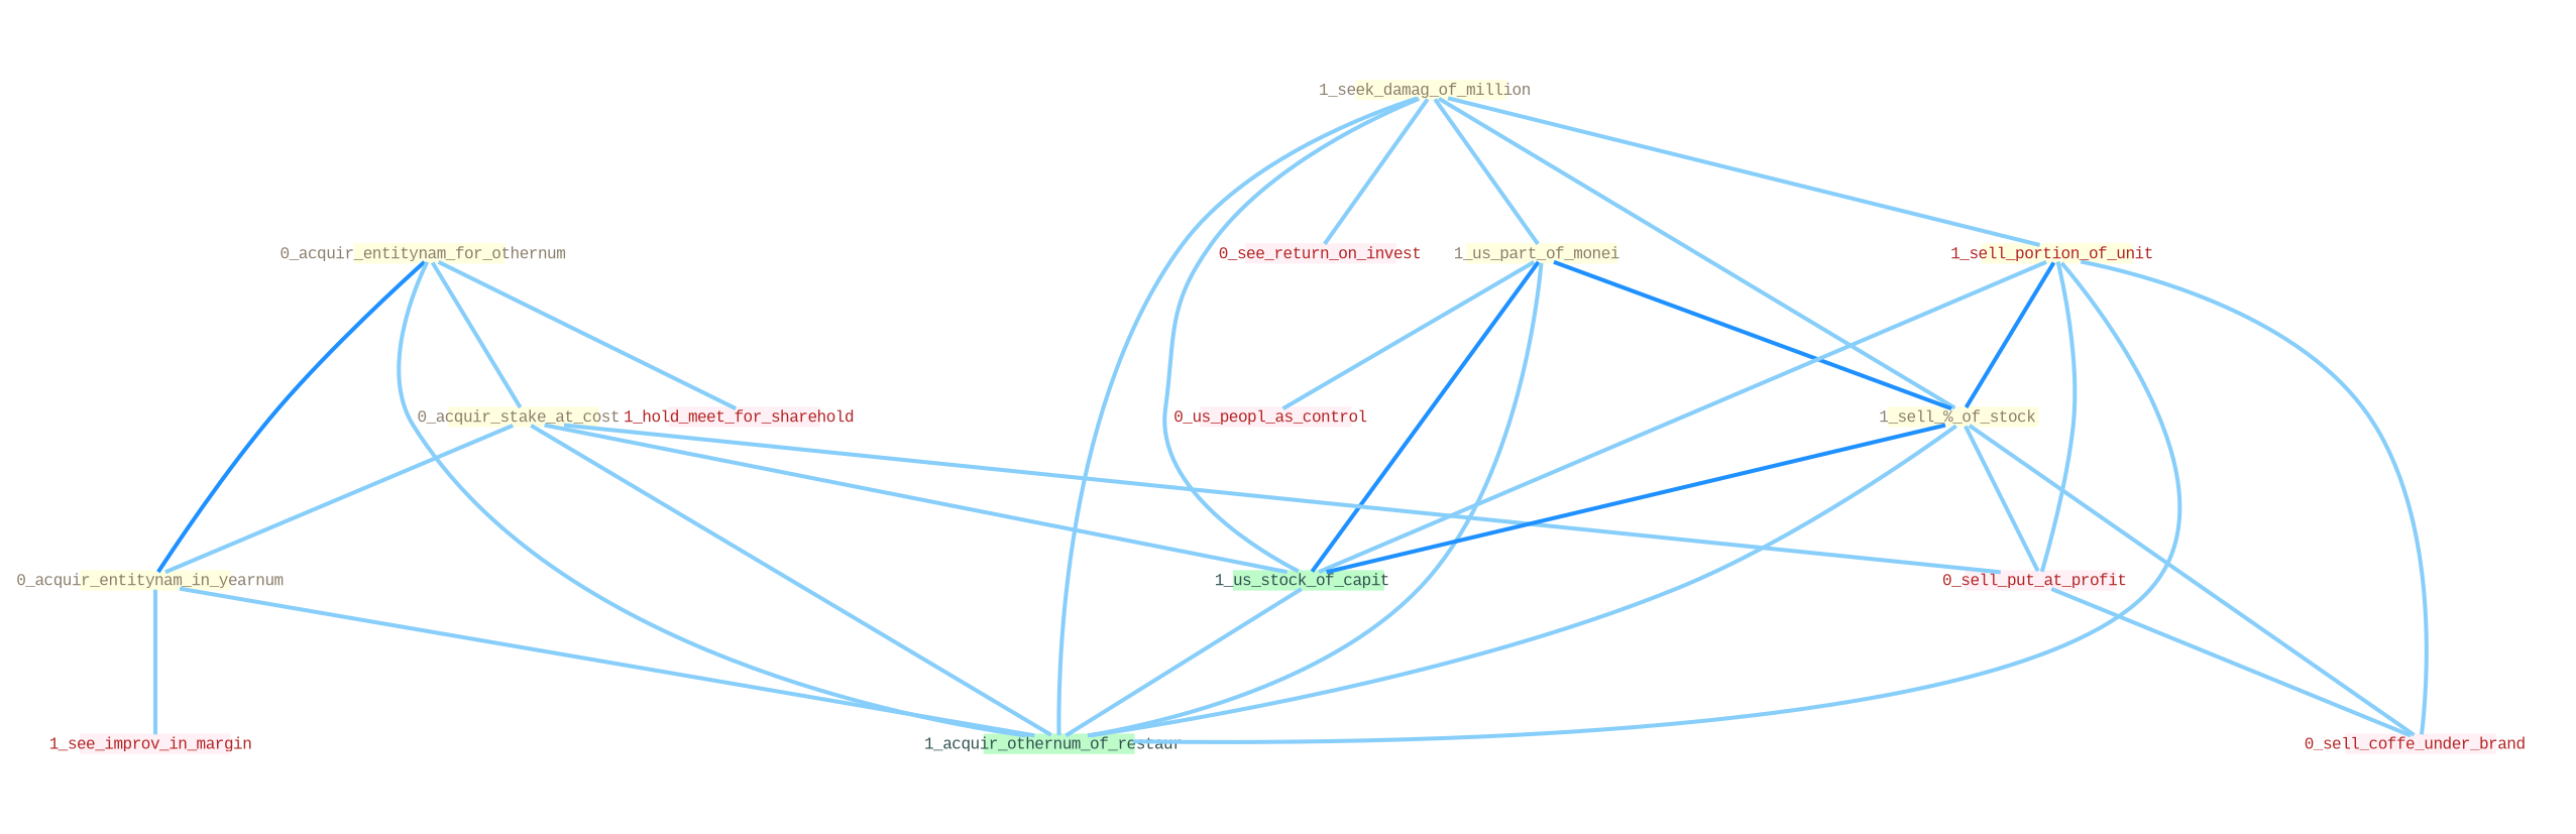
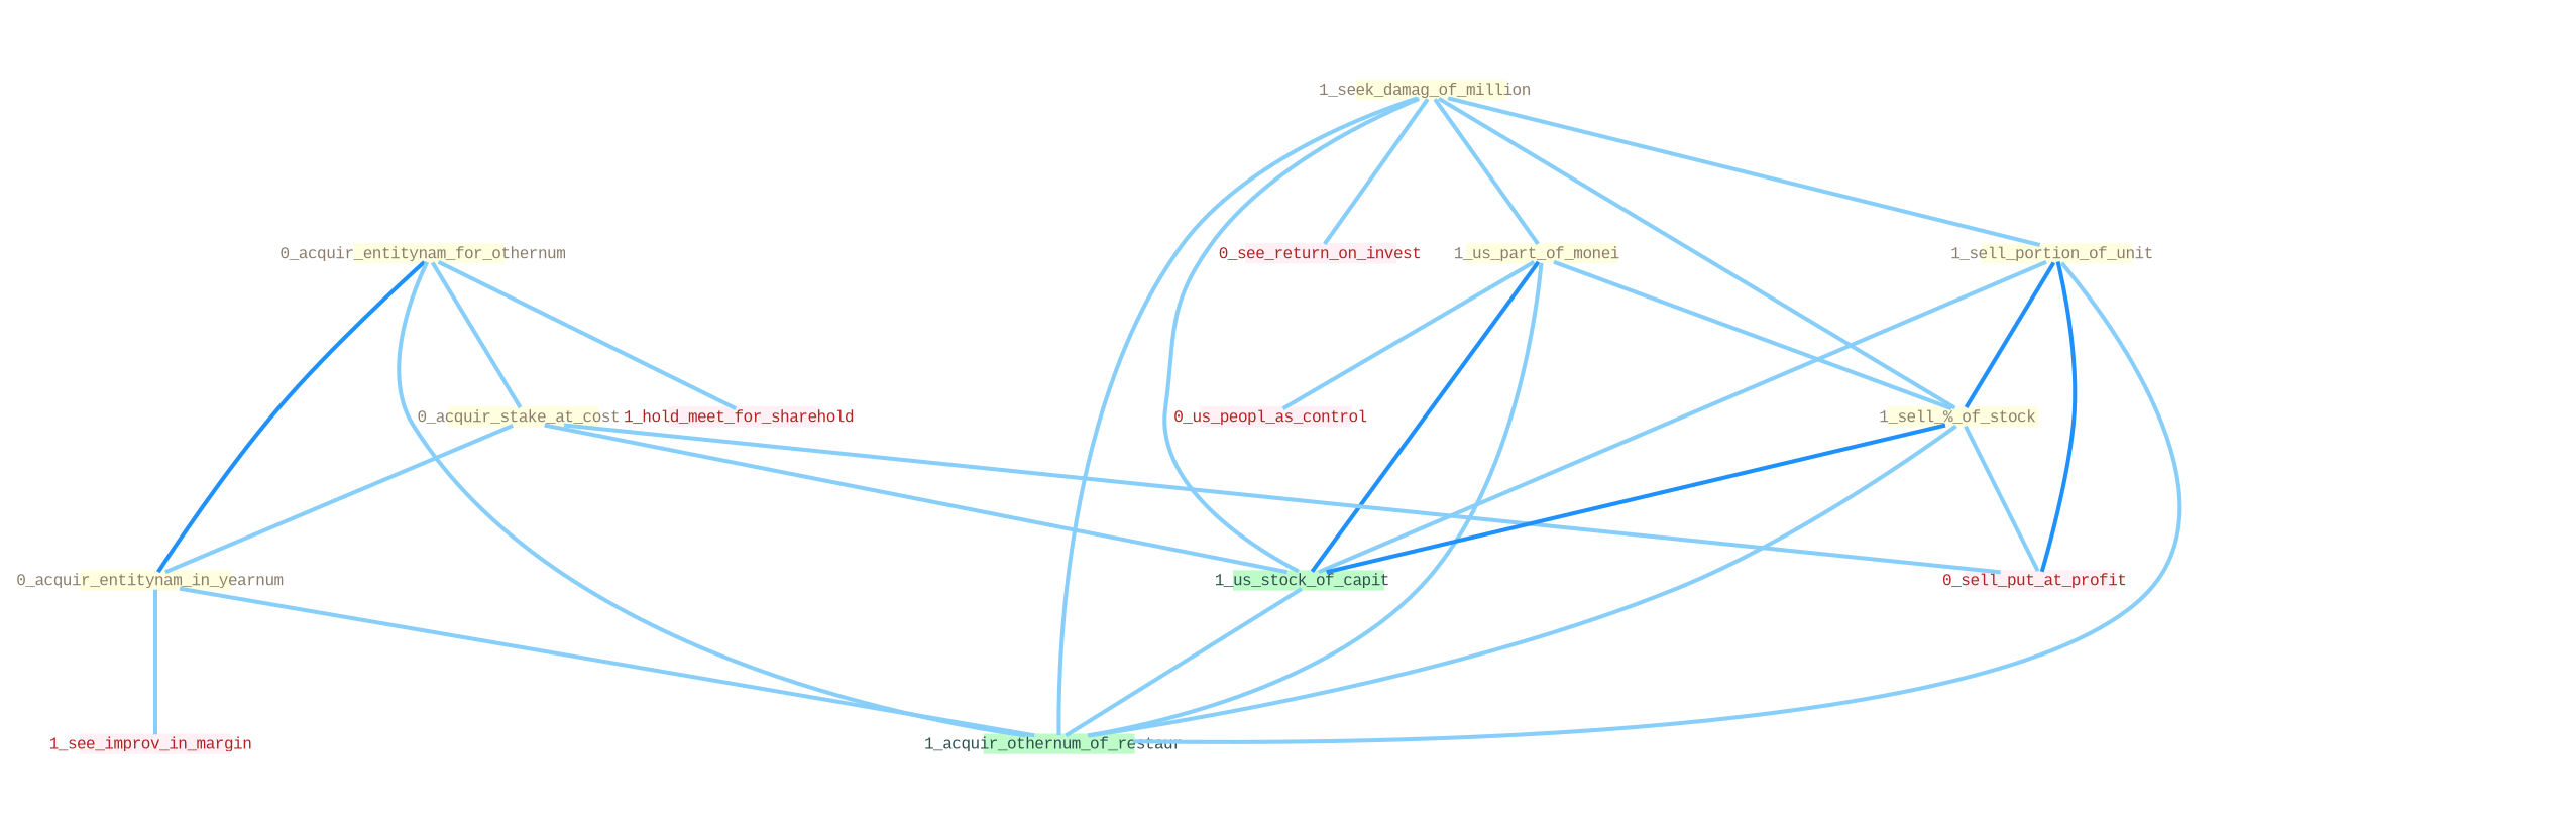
  graph {
    fontname="Liberation Mono"
    node [color="#ffffe0" fixedsize=true fontcolor="#8b7d6b" fontname="Liberation Mono" fontsize=4 shape=polygon style=filled]
    edge [color="#87cefa" fontname="Liberation Mono" w=1]
    "1_seek_damag_of_million " [height=.06 width=.5]
    "0_acquir_entitynam_for_othernum " [height=.06 width=.5]
    "1_us_part_of_monei " [height=.06 width=.5]
-   "1_sell_portion_of_unit " [fontcolor="#b22222" height=.06 width=.5]
+   "1_sell_portion_of_unit " [height=.06 width=.5]
    "0_acquir_stake_at_cost " [height=.06 width=.5]
    "1_sell_%_of_stock " [height=.06 width=.5]
    "0_acquir_entitynam_in_yearnum " [height=.06 width=.5]
    "0_us_peopl_as_control " [color="#fff0f5" fontcolor="#b22222" height=.06 width=.5]
    "0_sell_put_at_profit " [color="#fff0f5" fontcolor="#b22222" height=.06 width=.5]
    n10 [color="#fff0f5" fontcolor="#b22222" height=.06 label="0_see_return_on_invest" width=.5]
    "1_see_improv_in_margin " [color="#fff0f5" fontcolor="#b22222" height=.06 width=.5]
-   "0_sell_coffe_under_brand " [color="#fff0f5" fontcolor="#b22222" height=.06 width=.5]
    "1_hold_meet_for_sharehold " [color="#fff0f5" fontcolor="#b22222" height=.06 width=.5]
    "1_us_stock_of_capit " [color="#BDFCC9" fontcolor="#2f4f4f" height=.06 width=.5]
    "1_acquir_othernum_of_restaur " [color="#BDFCC9" fontcolor="#2f4f4f" height=.06 width=.5]
    subgraph sub_1 {
      "1_seek_damag_of_million "
      "0_acquir_entitynam_for_othernum "
      "1_us_part_of_monei "
      "1_sell_portion_of_unit "
      "0_acquir_stake_at_cost "
      "1_sell_%_of_stock "
      "0_acquir_entitynam_in_yearnum "
    }
    subgraph sub_2 {
      "0_us_peopl_as_control "
      "0_sell_put_at_profit "
      n10
      "1_see_improv_in_margin "
-     "0_sell_coffe_under_brand "
      "1_hold_meet_for_sharehold "
    }
    "1_seek_damag_of_million " -- "1_us_part_of_monei "
    "1_seek_damag_of_million " -- "1_sell_portion_of_unit "
    "1_seek_damag_of_million " -- "1_sell_%_of_stock "
    "1_seek_damag_of_million " -- n10
    "1_seek_damag_of_million " -- "1_us_stock_of_capit "
    "1_seek_damag_of_million " -- "1_acquir_othernum_of_restaur "
    "0_acquir_entitynam_for_othernum " -- "0_acquir_stake_at_cost "
    "0_acquir_entitynam_for_othernum " -- "0_acquir_entitynam_in_yearnum " [color="#1e90ff" w=2]
    "0_acquir_entitynam_for_othernum " -- "1_hold_meet_for_sharehold "
    "0_acquir_entitynam_for_othernum " -- "1_acquir_othernum_of_restaur "
-   "1_us_part_of_monei " -- "1_sell_%_of_stock " [color="#1e90ff"]
+   "1_us_part_of_monei " -- "1_sell_%_of_stock "
    "1_us_part_of_monei " -- "0_us_peopl_as_control "
    "1_us_part_of_monei " -- "1_us_stock_of_capit " [color="#1e90ff" w=2]
    "1_us_part_of_monei " -- "1_acquir_othernum_of_restaur "
    "1_sell_portion_of_unit " -- "1_sell_%_of_stock " [color="#1e90ff" w=2]
-   "1_sell_portion_of_unit " -- "0_sell_put_at_profit "
-   "1_sell_portion_of_unit " -- "0_sell_coffe_under_brand "
+   "1_sell_portion_of_unit " -- "0_sell_put_at_profit " [color="#1e90ff"]
    "1_sell_portion_of_unit " -- "1_us_stock_of_capit "
    "1_sell_portion_of_unit " -- "1_acquir_othernum_of_restaur "
    "0_acquir_stake_at_cost " -- "0_acquir_entitynam_in_yearnum "
    "0_acquir_stake_at_cost " -- "0_sell_put_at_profit "
    "0_acquir_stake_at_cost " -- "1_us_stock_of_capit "
-   "0_acquir_stake_at_cost " -- "1_acquir_othernum_of_restaur "
    "1_sell_%_of_stock " -- "0_sell_put_at_profit "
-   "1_sell_%_of_stock " -- "0_sell_coffe_under_brand "
    "1_sell_%_of_stock " -- "1_us_stock_of_capit " [color="#1e90ff"]
    "1_sell_%_of_stock " -- "1_acquir_othernum_of_restaur "
    "0_acquir_entitynam_in_yearnum " -- "1_see_improv_in_margin "
    "0_acquir_entitynam_in_yearnum " -- "1_acquir_othernum_of_restaur "
-   "0_sell_put_at_profit " -- "0_sell_coffe_under_brand "
    "1_us_stock_of_capit " -- "1_acquir_othernum_of_restaur "
  }
